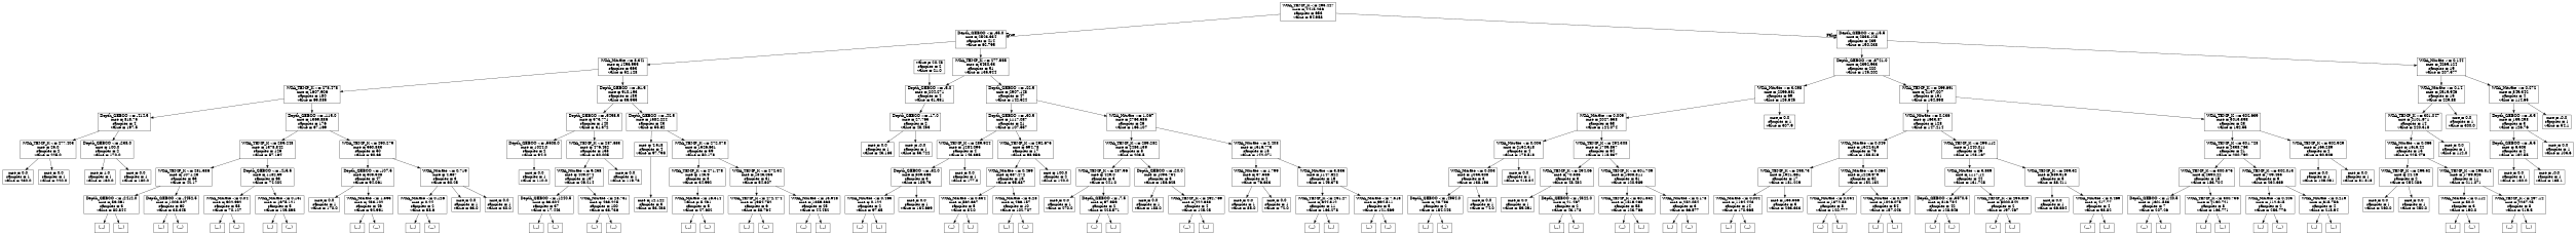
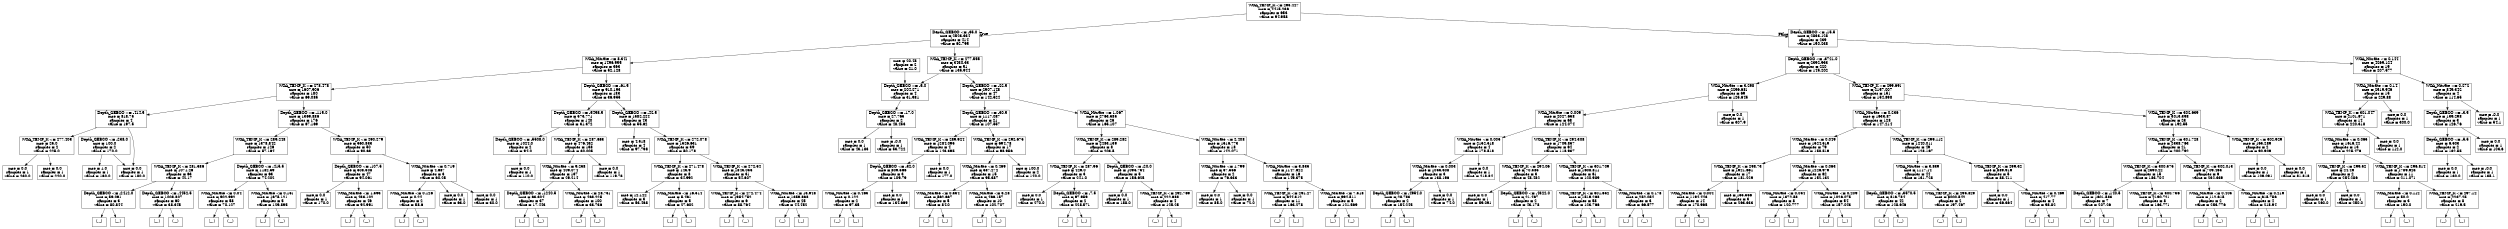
  digraph {
    node [shape=box]
    n1 [label="WOA_TEMP_K <= 293.427\nmse = 4415.236\nsamples = 653\nvalue = 94.958"]
    n2 [label="Depth_GEBCO <= -35.0\nmse = 2523.334\nsamples = 414\nvalue = 62.795"]
    n3 [label="Depth_GEBCO <= -15.5\nmse = 2833.128\nsamples = 239\nvalue = 150.238"]
    n4 [label="WOA_Nitrate <= 8.341\nmse = 1496.955\nsamples = 363\nvalue = 52.128"]
    n5 [label="WOA_TEMP_K <= 277.555\nmse = 3430.33\nsamples = 51\nvalue = 135.944"]
    n6 [label="Depth_GEBCO <= -3721.0\nmse = 2392.933\nsamples = 220\nvalue = 145.202"]
    n7 [label="WOA_Nitrate <= 0.144\nmse = 4269.124\nsamples = 19\nvalue = 207.577"]
    n8 [label="WOA_TEMP_K <= 278.478\nmse = 1607.906\nsamples = 180\nvalue = 69.085"]
    n9 [label="Depth_GEBCO <= -61.5\nmse = 910.193\nsamples = 183\nvalue = 36.955"]
    n10 [label="Depth_GEBCO <= -5.0\nmse = 204.271\nsamples = 4\nvalue = 31.981"]
    n11 [label="Depth_GEBCO <= -22.5\nmse = 2907.148\nsamples = 47\nvalue = 142.524"]
    n12 [label="Depth_GEBCO <= -414.5\nmse = 818.75\nsamples = 4\nvalue = 197.5"]
    n13 [label="Depth_GEBCO <= -115.0\nmse = 1369.886\nsamples = 176\nvalue = 67.169"]
    n14 [label="Depth_GEBCO <= -5498.5\nmse = 573.771\nsamples = 140\nvalue = 31.372"]
    n15 [label="Depth_GEBCO <= -42.5\nmse = 1582.224\nsamples = 43\nvalue = 55.62"]
    n16 [label="WOA_TEMP_K <= 277.403\nmse = 25.0\nsamples = 2\nvalue = 225.0"]
    n17 [label="Depth_GEBCO <= -238.0\nmse = 100.0\nsamples = 2\nvalue = 170.0"]
    n18 [label="WOA_TEMP_K <= 289.248\nmse = 1378.842\nsamples = 126\nvalue = 57.164"]
    n19 [label="WOA_TEMP_K <= 290.279\nmse = 560.833\nsamples = 50\nvalue = 90.68"]
    n20 [label="mse = 0.0\nsamples = 1\nvalue = 230.0"]
    n21 [label="mse = 0.0\nsamples = 1\nvalue = 220.0"]
    n22 [label="mse = 1.0\nsamples = 1\nvalue = 160.0"]
    n23 [label="mse = 0.0\nsamples = 1\nvalue = 180.0"]
    n24 [label="WOA_TEMP_K <= 281.586\nmse = 1071.26\nsamples = 63\nvalue = 42.17"]
    n25 [label="Depth_GEBCO <= -415.5\nmse = 1182.59\nsamples = 63\nvalue = 74.202"]
    n26 [label="Depth_GEBCO <= -107.5\nmse = 508.308\nsamples = 47\nvalue = 94.061"]
    n27 [label="WOA_Nitrate <= 0.719\nmse = 4.687\nsamples = 3\nvalue = 60.25"]
    n28 [label="Depth_GEBCO <= -2412.0\nmse = 59.091\nsamples = 3\nvalue = 80.844"]
    n29 [label="Depth_GEBCO <= -4452.5\nmse = 1008.807\nsamples = 60\nvalue = 38.345"]
    n30 [label="WOA_Nitrate <= 0.04\nmse = 902.992\nsamples = 58\nvalue = 70.127"]
    n31 [label="WOA_Nitrate <= 0.151\nmse = 1675.121\nsamples = 5\nvalue = 129.895"]
    n32 [label="(...)"]
    n33 [label="(...)"]
    n34 [label="(...)"]
    n35 [label="(...)"]
    n36 [label="(...)"]
    n37 [label="(...)"]
    n38 [label="(...)"]
    n39 [label="(...)"]
    n40 [label="mse = 0.0\nsamples = 1\nvalue = 170.0"]
    n41 [label="WOA_Nitrate <= 1.593\nmse = 433.102\nsamples = 46\nvalue = 92.991"]
    n42 [label="WOA_Nitrate <= 0.126\nmse = 0.24\nsamples = 2\nvalue = 58.6"]
    n43 [label="mse = 0.0\nsamples = 1\nvalue = 63.0"]
    n44 [label="mse = 0.0\nsamples = 1\nvalue = 30.0"]
    n45 [label="(...)"]
    n46 [label="(...)"]
    n47 [label="(...)"]
    n48 [label="(...)"]
    n49 [label="Depth_GEBCO <= -5508.0\nmse = 1024.0\nsamples = 2\nvalue = 94.0"]
    n50 [label="WOA_TEMP_K <= 287.683\nmse = 476.432\nsamples = 138\nvalue = 30.005"]
    n51 [label="mse = 4.518\nsamples = 4\nvalue = 97.798"]
    n52 [label="WOA_TEMP_K <= 272.078\nmse = 1526.631\nsamples = 39\nvalue = 50.178"]
    n53 [label="mse = 0.0\nsamples = 1\nvalue = 110.0"]
    n54 [label="WOA_Nitrate <= 9.258\nmse = 409.074\nsamples = 137\nvalue = 29.214"]
    n55 [label="mse = 0.0\nsamples = 1\nvalue = 119.73"]
    n56 [label="Depth_GEBCO <= -1240.5\nmse = 63.304\nsamples = 37\nvalue = 17.443"]
    n57 [label="WOA_Nitrate <= 28.731\nmse = 468.225\nsamples = 100\nvalue = 33.736"]
    n58 [label="(...)"]
    n59 [label="(...)"]
    n60 [label="(...)"]
    n61 [label="(...)"]
    n62 [label="WOA_TEMP_K <= 271.478\nmse = 143.9\nsamples = 8\nvalue = 34.992"]
    n63 [label="WOA_TEMP_K <= 272.54\nmse = 1843.053\nsamples = 31\nvalue = 54.607"]
    n64 [label="mse = 12.122\nsamples = 3\nvalue = 53.468"]
-   n65 [label="WOA_Nitrate <= 16.514\nvalue = 5.461\nsamples = 5\nvalue = 27.602"]
+   n65 [label="WOA_Nitrate <= 16.514\nmse = 5.461\nsamples = 5\nvalue = 27.602"]
    n66 [label="WOA_TEMP_K <= 272.474\nmse = 1954.752\nsamples = 6\nvalue = 88.764"]
    n67 [label="WOA_Nitrate <= 13.948\nmse = 1359.868\nsamples = 25\nvalue = 44.452"]
    n68 [label="(...)"]
    n69 [label="(...)"]
    n70 [label="(...)"]
    n71 [label="(...)"]
    n72 [label="(...)"]
    n73 [label="(...)"]
    n74 [label="Depth_GEBCO <= -17.0\nmse = 27.765\nsamples = 2\nvalue = 48.453"]
    n75 [label="Depth_GEBCO <= -30.5\nmse = 1117.087\nsamples = 21\nvalue = 107.557"]
    n76 [label="WOA_Nitrate <= 1.067\nmse = 2763.585\nsamples = 26\nvalue = 165.107"]
    n77 [label="mse = 0.0\nsamples = 1\nvalue = 43.183"]
    n78 [label="mse = -0.0\nsamples = 1\nvalue = 53.722"]
-   n79 [label="value = 20.48\nsamples = 2\nvalue = 21.0"]
+   n79 [label="mse = 20.48\nsamples = 2\nvalue = 21.0"]
    n80 [label="WOA_TEMP_K <= 289.924\nmse = 1284.095\nsamples = 4\nvalue = 143.395"]
    n81 [label="WOA_TEMP_K <= 292.675\nmse = 694.78\nsamples = 17\nvalue = 98.956"]
    n82 [label="WOA_TEMP_K <= 289.282\nmse = 2483.139\nsamples = 8\nvalue = 203.5"]
    n83 [label="WOA_Nitrate <= 2.408\nmse = 1516.773\nsamples = 18\nvalue = 142.071"]
    n84 [label="Depth_GEBCO <= -32.0\nmse = 309.566\nsamples = 3\nvalue = 109.79"]
    n85 [label="mse = 0.0\nsamples = 1\nvalue = 177.0"]
    n86 [label="WOA_Nitrate <= 0.469\nmse = 587.272\nsamples = 15\nvalue = 95.387"]
    n87 [label="mse = 100.0\nsamples = 2\nvalue = 140.0"]
    n88 [label="WOA_Nitrate <= 0.463\nmse = 0.122\nsamples = 2\nvalue = 97.35"]
    n89 [label="mse = 0.0\nsamples = 1\nvalue = 134.669"]
    n90 [label="(...)"]
    n91 [label="(...)"]
    n92 [label="WOA_Nitrate <= 0.334\nmse = 562.667\nsamples = 5\nvalue = 84.0"]
    n93 [label="WOA_Nitrate <= 3.28\nmse = 466.157\nsamples = 10\nvalue = 102.707"]
    n94 [label="(...)"]
    n95 [label="(...)"]
    n96 [label="(...)"]
    n97 [label="(...)"]
    n98 [label="WOA_TEMP_K <= 287.96\nmse = 429.0\nsamples = 3\nvalue = 241.0"]
    n99 [label="Depth_GEBCO <= -20.0\nmse = 1095.734\nsamples = 5\nvalue = 156.625"]
    n100 [label="WOA_Nitrate <= 1.799\nmse = 37.556\nsamples = 2\nvalue = 76.333"]
    n101 [label="WOA_Nitrate <= 3.835\nmse = 1147.622\nsamples = 16\nvalue = 149.375"]
    n102 [label="mse = 0.0\nsamples = 1\nvalue = 270.0"]
    n103 [label="Depth_GEBCO <= -7.5\nmse = 97.959\nsamples = 2\nvalue = 228.571"]
    n104 [label="mse = 0.0\nsamples = 1\nvalue = 188.0"]
    n105 [label="WOA_TEMP_K <= 292.769\nmse = 222.688\nsamples = 4\nvalue = 125.25"]
    n106 [label="(...)"]
    n107 [label="(...)"]
    n108 [label="(...)"]
    n109 [label="(...)"]
    n110 [label="mse = 0.0\nsamples = 1\nvalue = 85.0"]
    n111 [label="mse = 0.0\nsamples = 1\nvalue = 72.0"]
    n112 [label="WOA_TEMP_K <= 291.27\nmse = 644.312\nsamples = 11\nvalue = 163.278"]
    n113 [label="WOA_Nitrate <= 7.518\nmse = 994.511\nsamples = 5\nvalue = 121.569"]
    n114 [label="(...)"]
    n115 [label="(...)"]
    n116 [label="(...)"]
    n117 [label="(...)"]
    n118 [label="WOA_Nitrate <= 3.298\nmse = 2296.681\nsamples = 69\nvalue = 125.645"]
    n119 [label="WOA_TEMP_K <= 299.691\nmse = 2157.007\nsamples = 151\nvalue = 154.898"]
    n120 [label="WOA_Nitrate <= 0.14\nmse = 2519.946\nsamples = 15\nvalue = 229.88"]
    n121 [label="WOA_Nitrate <= 0.272\nmse = 849.342\nsamples = 4\nvalue = 114.65"]
    n122 [label="WOA_Nitrate <= 0.009\nmse = 2027.658\nsamples = 68\nvalue = 124.074"]
    n123 [label="mse = 0.0\nsamples = 1\nvalue = 307.9"]
    n124 [label="WOA_Nitrate <= 0.236\nmse = 1633.87\nsamples = 128\nvalue = 147.214"]
    n125 [label="WOA_TEMP_K <= 302.639\nmse = 3013.398\nsamples = 23\nvalue = 192.55"]
    n126 [label="WOA_Nitrate <= 0.005\nmse = 2152.518\nsamples = 4\nvalue = 178.518"]
    n127 [label="WOA_TEMP_K <= 294.308\nmse = 1709.857\nsamples = 64\nvalue = 118.937"]
    n128 [label="WOA_Nitrate <= 0.003\nmse = 1053.308\nsamples = 3\nvalue = 138.196"]
    n129 [label="mse = 0.0\nsamples = 1\nvalue = 218.84"]
    n130 [label="WOA_TEMP_K <= 294.06\nmse = 70.585\nsamples = 3\nvalue = 48.482"]
    n131 [label="WOA_TEMP_K <= 301.709\nmse = 1608.811\nsamples = 61\nvalue = 120.989"]
    n132 [label="Depth_GEBCO <= -4954.0\nmse = 28.783\nsamples = 2\nvalue = 154.245"]
    n133 [label="mse = 0.0\nsamples = 1\nvalue = 74.0"]
    n134 [label="(...)"]
    n135 [label="(...)"]
    n136 [label="mse = 0.0\nsamples = 1\nvalue = 59.091"]
    n137 [label="Depth_GEBCO <= -4322.0\nmse = 21.467\nsamples = 2\nvalue = 43.178"]
    n138 [label="WOA_TEMP_K <= 301.652\nmse = 1519.268\nsamples = 58\nvalue = 123.766"]
    n139 [label="WOA_Nitrate <= 0.178\nmse = 252.054\nsamples = 3\nvalue = 66.577"]
    n140 [label="(...)"]
    n141 [label="(...)"]
    n142 [label="(...)"]
    n143 [label="(...)"]
    n144 [label="(...)"]
    n145 [label="(...)"]
    n146 [label="WOA_Nitrate <= 0.049\nmse = 1524.519\nsamples = 79\nvalue = 158.519"]
    n147 [label="WOA_TEMP_K <= 299.112\nmse = 1240.011\nsamples = 49\nvalue = 128.167"]
    n148 [label="WOA_TEMP_K <= 301.728\nmse = 2338.763\nsamples = 21\nvalue = 200.792"]
    n149 [label="WOA_TEMP_K <= 302.929\nmse = 165.289\nsamples = 2\nvalue = 90.909"]
    n150 [label="WOA_TEMP_K <= 298.73\nmse = 1921.661\nsamples = 17\nvalue = 181.229"]
    n151 [label="WOA_Nitrate <= 0.063\nmse = 1226.979\nsamples = 62\nvalue = 152.132"]
    n152 [label="WOA_Nitrate <= 3.839\nmse = 1117.14\nsamples = 44\nvalue = 131.728"]
    n153 [label="WOA_TEMP_K <= 299.32\nmse = 889.919\nsamples = 5\nvalue = 88.411"]
    n154 [label="WOA_Nitrate <= 0.004\nmse = 1194.443\nsamples = 14\nvalue = 170.965"]
    n155 [label="mse = 155.556\nsamples = 3\nvalue = 263.333"]
    n156 [label="WOA_Nitrate <= 0.054\nmse = 1372.58\nsamples = 8\nvalue = 120.777"]
    n157 [label="WOA_Nitrate <= 0.209\nmse = 1026.075\nsamples = 54\nvalue = 157.043"]
    n158 [label="(...)"]
    n159 [label="(...)"]
    n160 [label="(...)"]
    n161 [label="(...)"]
    n162 [label="(...)"]
    n163 [label="(...)"]
    n164 [label="Depth_GEBCO <= -3570.5\nmse = 816.784\nsamples = 42\nvalue = 128.646"]
    n165 [label="WOA_TEMP_K <= 295.829\nmse = 3000.542\nsamples = 2\nvalue = 197.467"]
    n166 [label="mse = 0.0\nsamples = 1\nvalue = 36.364"]
    n167 [label="WOA_Nitrate <= 0.469\nmse = 417.77\nsamples = 4\nvalue = 98.82"]
    n168 [label="(...)"]
    n169 [label="(...)"]
    n170 [label="(...)"]
    n171 [label="(...)"]
    n172 [label="(...)"]
    n173 [label="(...)"]
    n174 [label="WOA_TEMP_K <= 300.575\nmse = 2390.22\nsamples = 15\nvalue = 183.704"]
    n175 [label="WOA_TEMP_K <= 302.013\nmse = 709.463\nsamples = 6\nvalue = 232.339"]
    n176 [label="mse = 0.0\nsamples = 1\nvalue = 109.091"]
    n177 [label="mse = 0.0\nsamples = 1\nvalue = 81.818"]
    n178 [label="Depth_GEBCO <= -140.5\nmse = 1601.583\nsamples = 7\nvalue = 207.26"]
    n179 [label="WOA_TEMP_K <= 300.736\nmse = 2190.721\nsamples = 8\nvalue = 163.771"]
    n180 [label="WOA_Nitrate <= 0.405\nmse = 112.615\nsamples = 2\nvalue = 253.776"]
    n181 [label="WOA_Nitrate <= 0.219\nmse = 615.756\nsamples = 4\nvalue = 218.94"]
    n182 [label="(...)"]
    n183 [label="(...)"]
    n184 [label="(...)"]
    n185 [label="(...)"]
    n186 [label="(...)"]
    n187 [label="(...)"]
    n188 [label="(...)"]
    n189 [label="(...)"]
    n190 [label="WOA_TEMP_K <= 301.047\nmse = 2101.671\nsamples = 14\nvalue = 220.318"]
    n191 [label="mse = 0.0\nsamples = 1\nvalue = 300.0"]
    n192 [label="Depth_GEBCO <= -3.5\nmse = 139.298\nsamples = 3\nvalue = 126.76"]
    n193 [label="mse = -0.0\nsamples = 1\nvalue = 54.1"]
    n194 [label="WOA_Nitrate <= 0.065\nmse = 1616.44\nsamples = 13\nvalue = 225.476"]
    n195 [label="mse = 0.0\nsamples = 1\nvalue = 112.0"]
    n196 [label="WOA_TEMP_K <= 299.52\nmse = 24.49\nsamples = 2\nvalue = 254.286"]
    n197 [label="WOA_TEMP_K <= 296.814\nmse = 1789.923\nsamples = 11\nvalue = 211.071"]
    n198 [label="mse = 0.0\nsamples = 1\nvalue = 260.0"]
    n199 [label="mse = 0.0\nsamples = 1\nvalue = 250.0"]
    n200 [label="WOA_Nitrate <= 0.112\nmse = 50.0\nsamples = 3\nvalue = 190.0"]
    n201 [label="WOA_TEMP_K <= 297.12\nmse = 2237.25\nsamples = 8\nvalue = 219.5"]
    n202 [label="(...)"]
    n203 [label="(...)"]
    n204 [label="(...)"]
    n205 [label="(...)"]
    n206 [label="Depth_GEBCO <= -5.5\nmse = 6.503\nsamples = 2\nvalue = 132.55"]
    n207 [label="mse = 0.0\nsamples = 1\nvalue = 103.6"]
    n208 [label="mse = 0.0\nsamples = 1\nvalue = 130.0"]
    n209 [label="mse = -0.0\nsamples = 1\nvalue = 135.1"]
    n1 -> n2 [headlabel=True labelangle=45 labeldistance=2.5]
    n1 -> n3 [headlabel=False labelangle=-45 labeldistance=2.5]
    n2 -> n4
    n2 -> n5
    n3 -> n6
    n3 -> n7
    n4 -> n8
    n4 -> n9
    n5 -> n10
    n5 -> n11
    n6 -> n118
    n6 -> n119
    n7 -> n120
    n7 -> n121
    n8 -> n12
    n8 -> n13
    n9 -> n14
    n9 -> n15
    n10 -> n74
    n11 -> n75
    n11 -> n76
    n12 -> n16
-   n12 -> n17
+   n12 -> n23
    n13 -> n18
    n13 -> n19
    n14 -> n49
    n14 -> n50
    n15 -> n51
    n15 -> n52
    n16 -> n20
    n16 -> n21
    n17 -> n22
    n17 -> n23
    n18 -> n24
    n18 -> n25
    n19 -> n26
    n19 -> n27
    n24 -> n28
    n24 -> n29
    n25 -> n30
    n25 -> n31
    n26 -> n40
    n26 -> n41
    n27 -> n42
    n27 -> n43
    n27 -> n44
    n28 -> n32
    n28 -> n33
    n29 -> n34
    n29 -> n35
    n30 -> n36
    n30 -> n37
    n31 -> n38
    n31 -> n39
    n41 -> n45
    n41 -> n46
    n42 -> n47
    n42 -> n48
    n49 -> n53
    n50 -> n54
    n50 -> n55
    n52 -> n62
    n52 -> n63
    n54 -> n56
    n54 -> n57
    n56 -> n58
    n56 -> n59
    n57 -> n60
    n57 -> n61
-   n51 -> n64
+   n62 -> n64
    n62 -> n65
    n63 -> n66
    n63 -> n67
    n65 -> n68
    n65 -> n69
    n66 -> n70
    n66 -> n71
    n67 -> n72
    n67 -> n73
    n74 -> n77
    n74 -> n78
    n75 -> n80
    n75 -> n81
    n76 -> n82
    n76 -> n83
    n79 -> n10
    n80 -> n84
    n80 -> n85
    n81 -> n86
    n81 -> n87
    n82 -> n98
    n82 -> n99
    n83 -> n100
    n83 -> n101
    n84 -> n88
    n84 -> n89
    n86 -> n92
    n86 -> n93
    n88 -> n90
    n88 -> n91
    n92 -> n94
    n92 -> n95
    n93 -> n96
    n93 -> n97
    n98 -> n102
    n98 -> n103
    n99 -> n104
    n99 -> n105
    n100 -> n110
    n100 -> n111
    n101 -> n112
    n101 -> n113
    n103 -> n106
    n103 -> n107
    n105 -> n108
    n105 -> n109
    n112 -> n114
    n112 -> n115
    n113 -> n116
    n113 -> n117
    n118 -> n122
    n118 -> n123
    n119 -> n124
    n119 -> n125
    n120 -> n190
    n120 -> n191
    n121 -> n192
    n121 -> n193
    n122 -> n126
    n122 -> n127
    n124 -> n146
    n124 -> n147
    n125 -> n148
    n125 -> n149
    n126 -> n128
    n126 -> n129
    n127 -> n130
    n127 -> n131
    n128 -> n132
    n128 -> n133
    n130 -> n136
    n130 -> n137
    n131 -> n138
    n131 -> n139
    n132 -> n134
    n132 -> n135
    n137 -> n140
    n137 -> n141
    n138 -> n142
    n138 -> n143
    n139 -> n144
    n139 -> n145
    n146 -> n150
    n146 -> n151
    n147 -> n152
    n147 -> n153
    n148 -> n174
    n148 -> n175
    n149 -> n176
    n149 -> n177
    n150 -> n154
    n150 -> n155
    n151 -> n156
    n151 -> n157
    n152 -> n164
    n152 -> n165
    n153 -> n166
    n153 -> n167
    n154 -> n158
    n154 -> n159
    n156 -> n160
    n156 -> n161
    n157 -> n162
    n157 -> n163
    n164 -> n168
    n164 -> n169
    n165 -> n170
    n165 -> n171
    n167 -> n172
    n167 -> n173
    n174 -> n178
    n174 -> n179
    n175 -> n180
    n175 -> n181
    n178 -> n182
    n178 -> n183
    n179 -> n184
    n179 -> n185
    n180 -> n186
    n180 -> n187
    n181 -> n188
    n181 -> n189
    n190 -> n194
    n190 -> n195
    n192 -> n206
    n192 -> n207
    n194 -> n196
    n194 -> n197
    n196 -> n198
    n196 -> n199
    n197 -> n200
    n197 -> n201
    n200 -> n202
    n200 -> n203
    n201 -> n204
    n201 -> n205
    n206 -> n208
    n206 -> n209
  }
